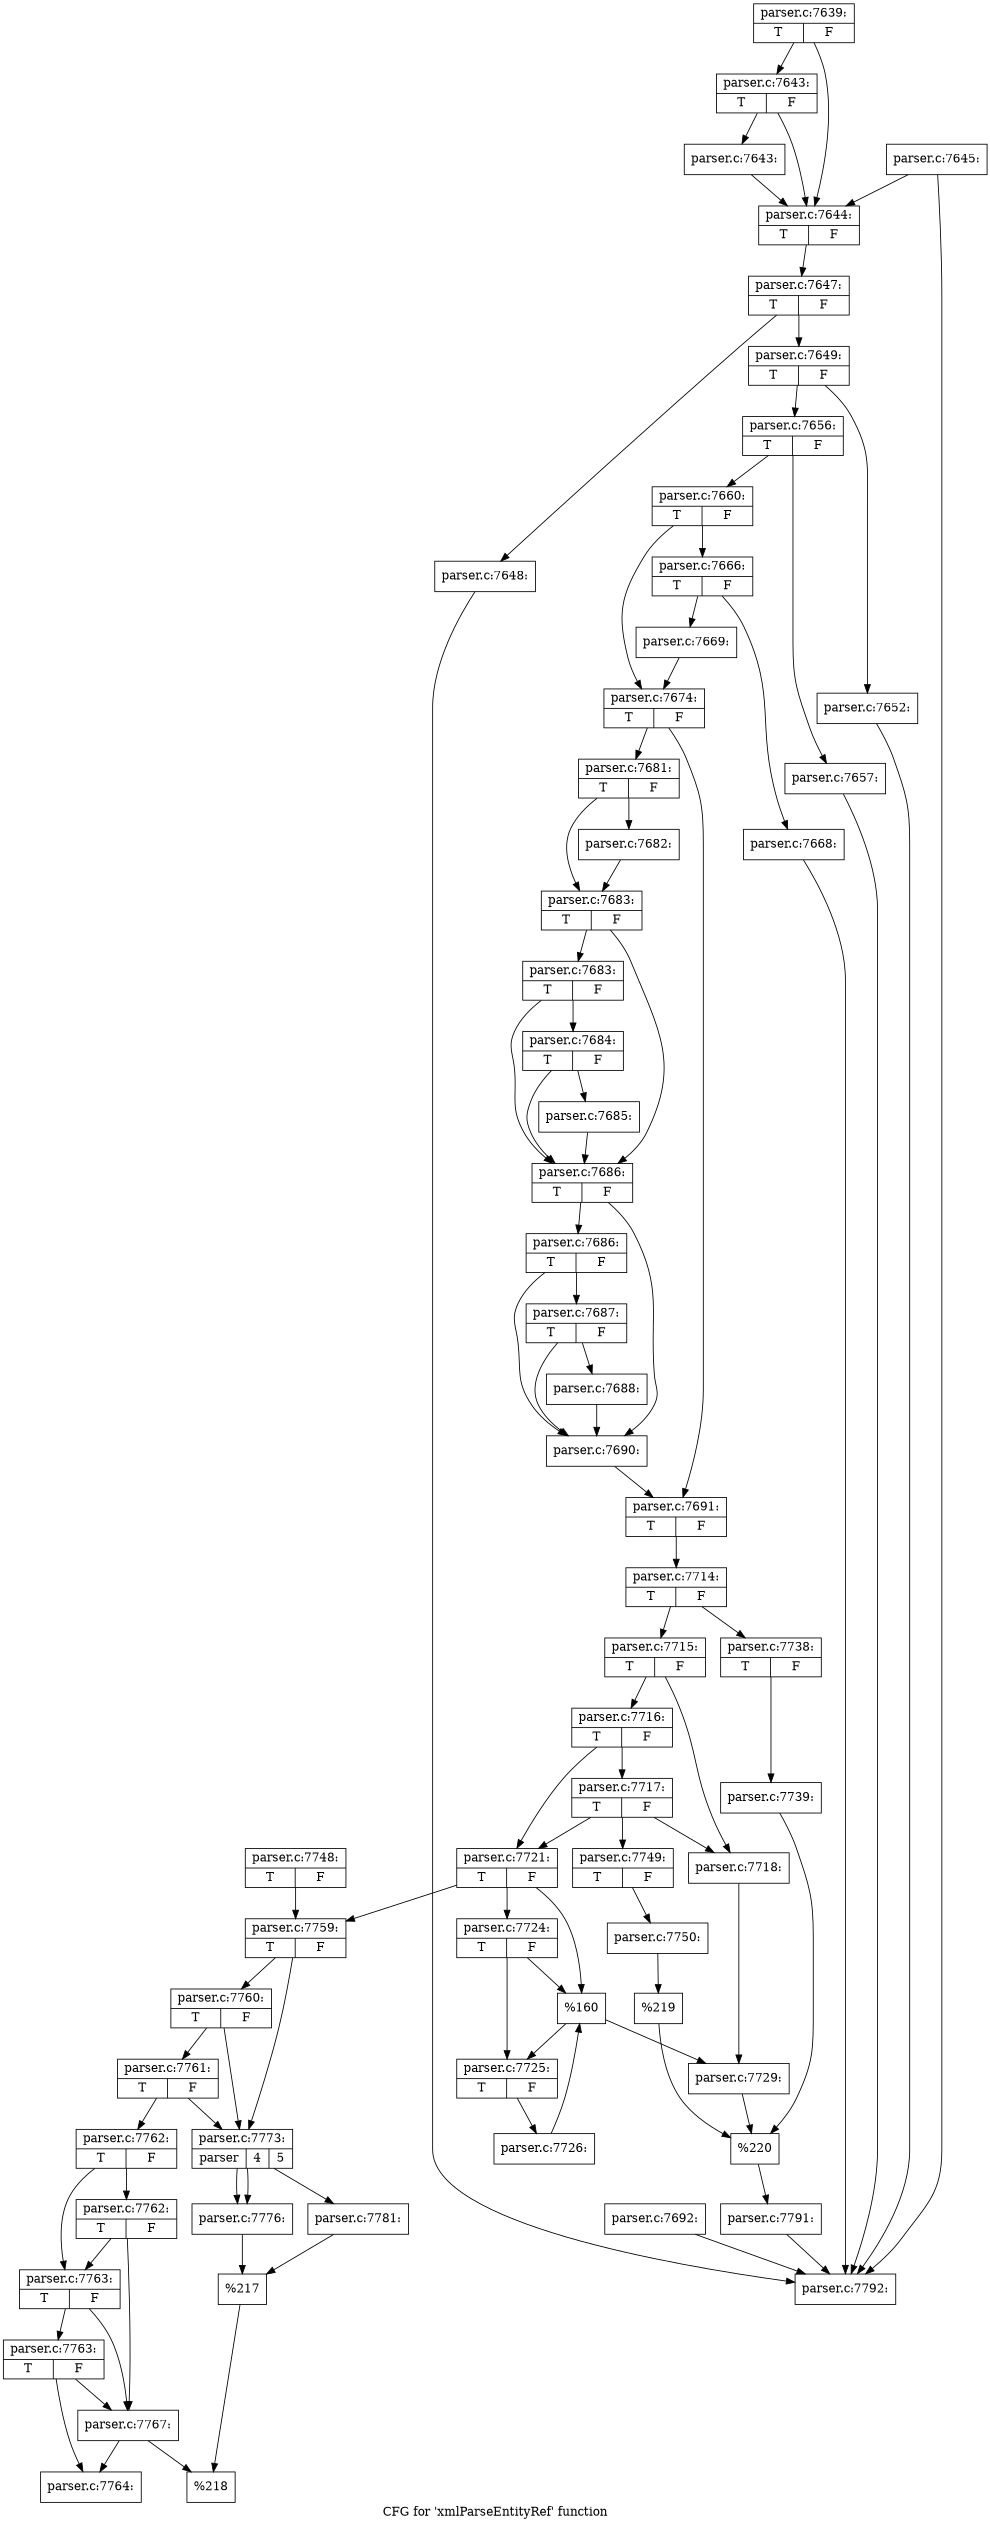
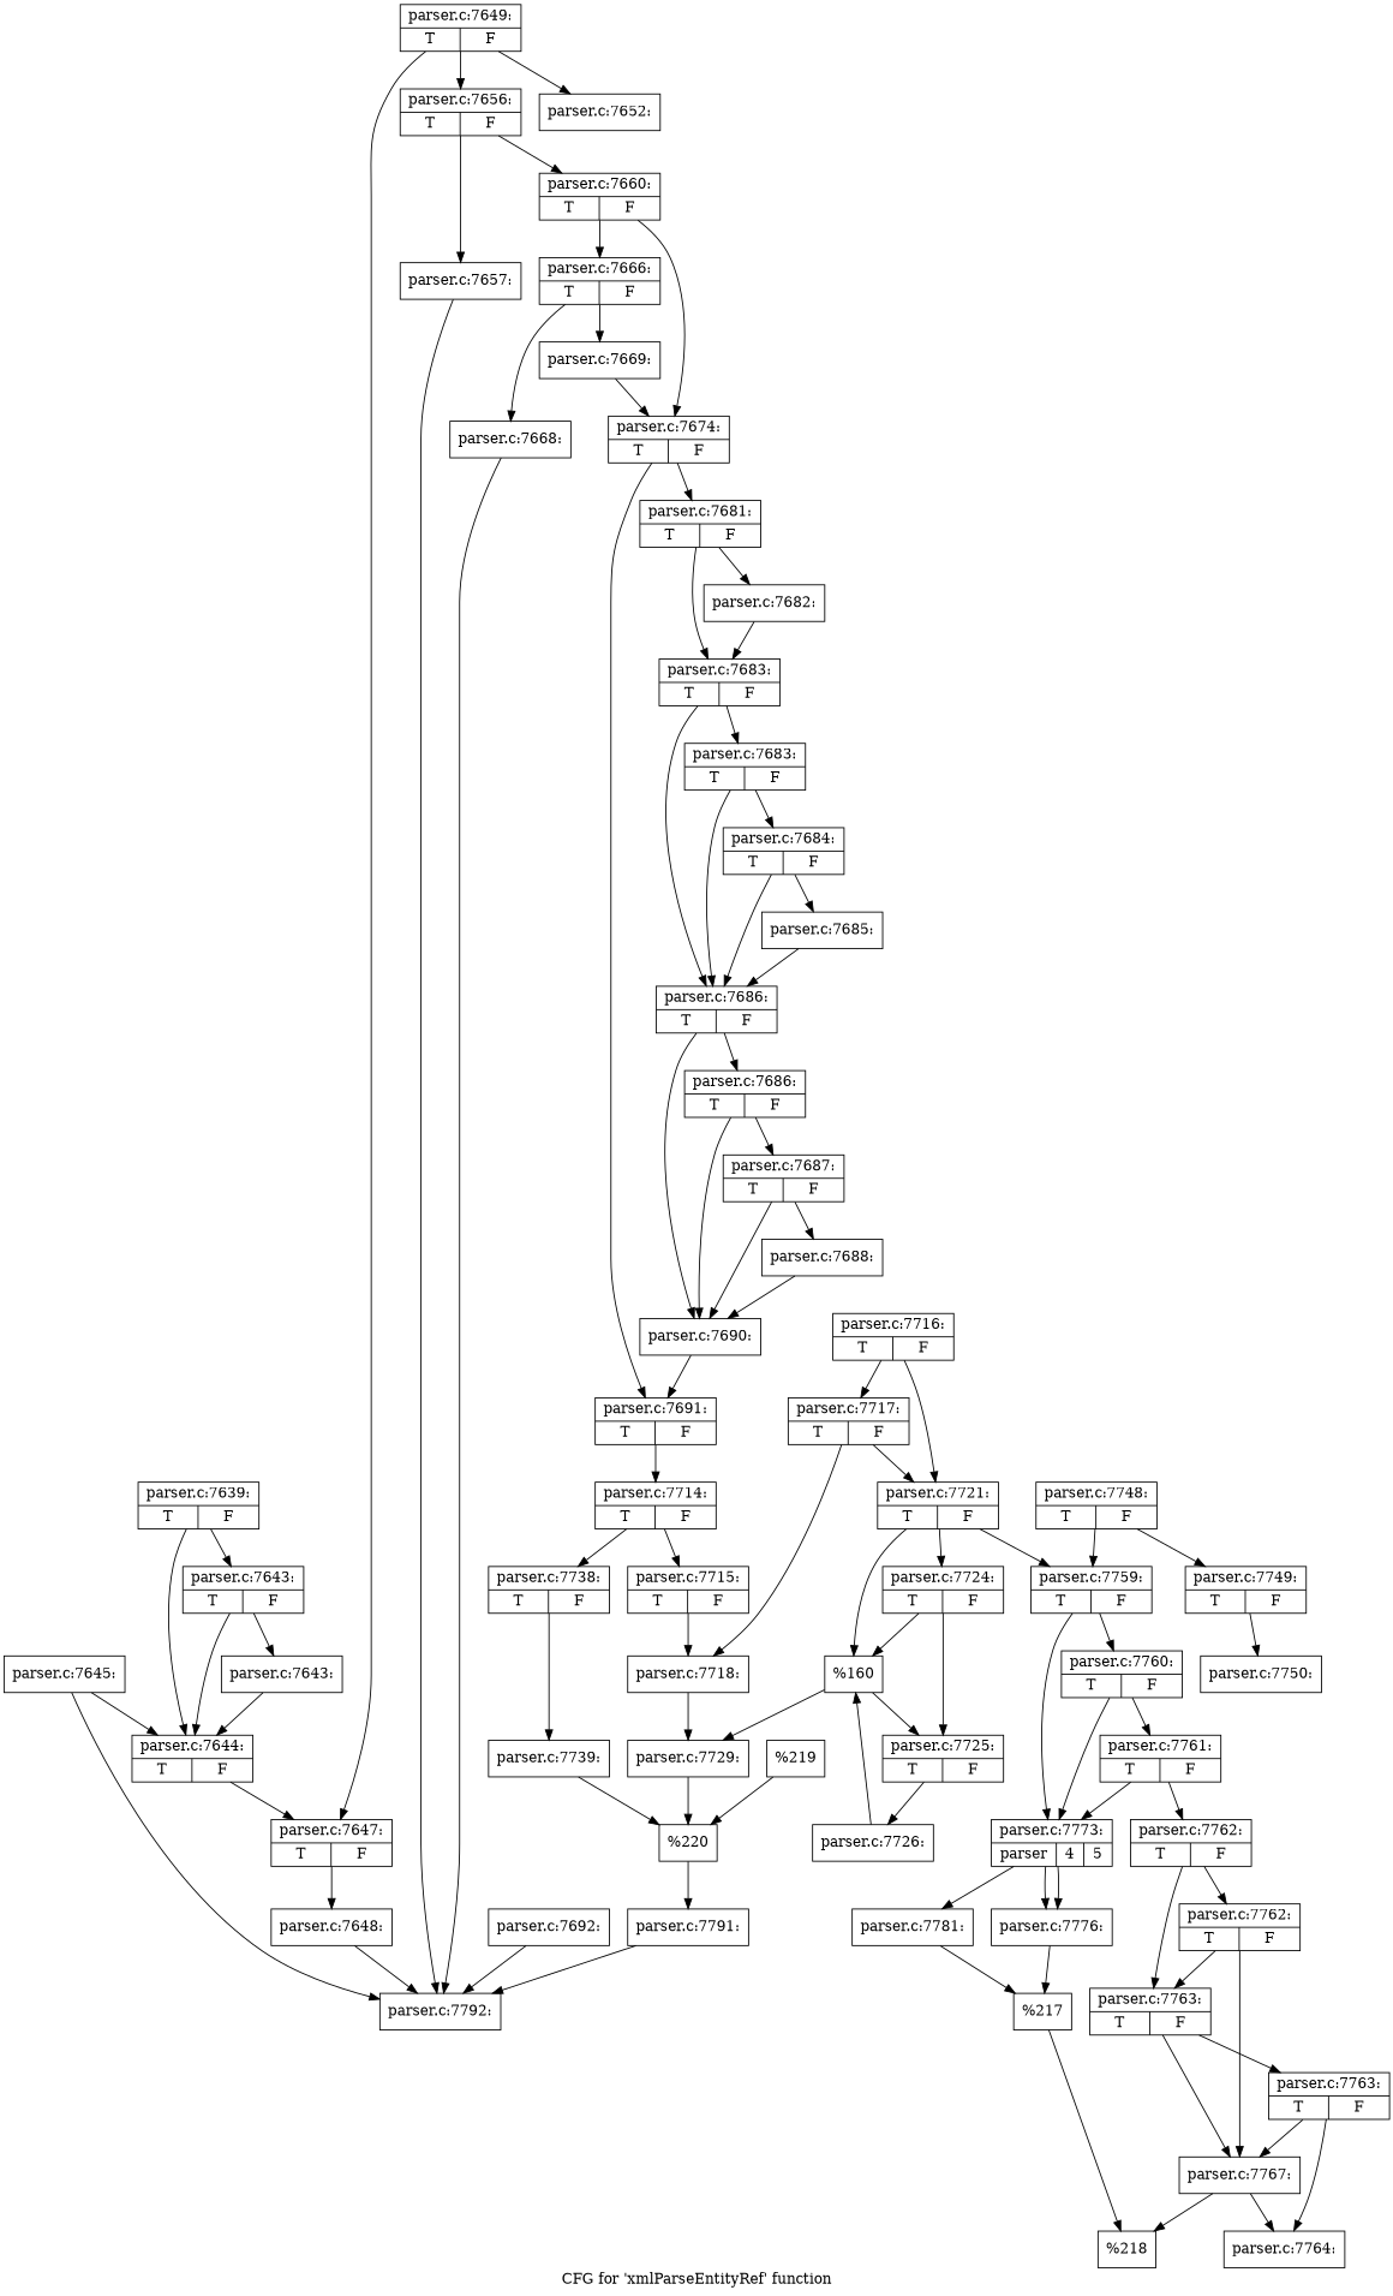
  digraph {
    label="CFG for 'xmlParseEntityRef' function"
    node [shape=record]
    n1 [label="{parser.c:7639:|{<s0>T|<s1>F}}"]
    n2 [label="{parser.c:7643:|{<s0>T|<s1>F}}"]
    n3 [label="{parser.c:7644:|{<s0>T|<s1>F}}"]
    n4 [label="{parser.c:7643:}"]
    n5 [label="{parser.c:7647:|{<s0>T|<s1>F}}"]
    n6 [label="{parser.c:7645:}"]
    n7 [label="{parser.c:7792:}"]
    n8 [label="{parser.c:7648:}"]
    n9 [label="{parser.c:7649:|{<s0>T|<s1>F}}"]
    n10 [label="{parser.c:7652:}"]
    n11 [label="{parser.c:7656:|{<s0>T|<s1>F}}"]
    n12 [label="{parser.c:7657:}"]
    n13 [label="{parser.c:7660:|{<s0>T|<s1>F}}"]
    n14 [label="{parser.c:7666:|{<s0>T|<s1>F}}"]
    n15 [label="{parser.c:7674:|{<s0>T|<s1>F}}"]
    n16 [label="{parser.c:7668:}"]
    n17 [label="{parser.c:7669:}"]
    n18 [label="{parser.c:7681:|{<s0>T|<s1>F}}"]
    n19 [label="{parser.c:7691:|{<s0>T|<s1>F}}"]
    n20 [label="{parser.c:7682:}"]
    n21 [label="{parser.c:7683:|{<s0>T|<s1>F}}"]
    n22 [label="{parser.c:7714:|{<s0>T|<s1>F}}"]
    n23 [label="{parser.c:7683:|{<s0>T|<s1>F}}"]
    n24 [label="{parser.c:7686:|{<s0>T|<s1>F}}"]
    n25 [label="{parser.c:7692:}"]
    n26 [label="{parser.c:7715:|{<s0>T|<s1>F}}"]
    n27 [label="{parser.c:7738:|{<s0>T|<s1>F}}"]
    n28 [label="{parser.c:7684:|{<s0>T|<s1>F}}"]
    n29 [label="{parser.c:7686:|{<s0>T|<s1>F}}"]
    n30 [label="{parser.c:7690:}"]
    n31 [label="{parser.c:7685:}"]
    n32 [label="{parser.c:7687:|{<s0>T|<s1>F}}"]
    n33 [label="{parser.c:7688:}"]
    n34 [label="{parser.c:7718:}"]
    n35 [label="{parser.c:7716:|{<s0>T|<s1>F}}"]
    n36 [label="{parser.c:7739:}"]
    n37 [label="{parser.c:7729:}"]
    n38 [label="{parser.c:7717:|{<s0>T|<s1>F}}"]
    n39 [label="{parser.c:7721:|{<s0>T|<s1>F}}"]
    n40 [label="{%220}"]
    n41 [label="{parser.c:7748:|{<s0>T|<s1>F}}"]
    n42 [label="{parser.c:7749:|{<s0>T|<s1>F}}"]
    n43 [label="{parser.c:7759:|{<s0>T|<s1>F}}"]
    n44 [label="{parser.c:7724:|{<s0>T|<s1>F}}"]
    n45 [label="{%160}"]
    n46 [label="{parser.c:7725:|{<s0>T|<s1>F}}"]
    n47 [label="{parser.c:7791:}"]
    n48 [label="{parser.c:7726:}"]
    n49 [label="{parser.c:7750:}"]
    n50 [label="{parser.c:7760:|{<s0>T|<s1>F}}"]
    n51 [label="{parser.c:7773:|{<s0>parser|<s1>4|<s2>5}}"]
    n52 [label="{%219}"]
    n53 [label="{parser.c:7761:|{<s0>T|<s1>F}}"]
    n54 [label="{parser.c:7781:}"]
    n55 [label="{parser.c:7776:}"]
    n56 [label="{parser.c:7762:|{<s0>T|<s1>F}}"]
    n57 [label="{%217}"]
    n58 [label="{parser.c:7763:|{<s0>T|<s1>F}}"]
    n59 [label="{parser.c:7762:|{<s0>T|<s1>F}}"]
    n60 [label="{parser.c:7767:}"]
    n61 [label="{parser.c:7763:|{<s0>T|<s1>F}}"]
    n62 [label="{%218}"]
    n63 [label="{parser.c:7764:}"]
    n1 -> n2
    n1 -> n3
    n2 -> n3
    n2 -> n4
    n3 -> n5
    n4 -> n3
    n5 -> n8
-   n5 -> n9
+   n9 -> n5
    n6 -> n3
    n6 -> n7
    n8 -> n7
    n9 -> n10
    n9 -> n11
-   n10 -> n7
    n11 -> n12
    n11 -> n13
    n12 -> n7
    n13 -> n14
    n13 -> n15
    n14 -> n16
    n14 -> n17
    n15 -> n18
    n15 -> n19
    n16 -> n7
    n17 -> n15
    n18 -> n20
    n18 -> n21
    n19 -> n22
    n20 -> n21
    n21 -> n23
    n21 -> n24
    n22 -> n26
    n22 -> n27
    n23 -> n24
    n23 -> n28
    n24 -> n29
    n24 -> n30
    n25 -> n7
    n26 -> n34
-   n26 -> n35
    n27 -> n36
    n28 -> n24
    n28 -> n31
    n29 -> n30
    n29 -> n32
    n30 -> n19
    n31 -> n24
    n32 -> n30
    n32 -> n33
    n33 -> n30
    n34 -> n37
    n35 -> n38
    n35 -> n39
    n36 -> n40
    n37 -> n40
    n38 -> n34
    n38 -> n39
    n39 -> n43
    n39 -> n44
    n39 -> n45
    n40 -> n47
-   n38 -> n42
+   n41 -> n42
    n41 -> n43
    n42 -> n49
    n43 -> n50
    n43 -> n51
    n44 -> n45
    n44 -> n46
    n45 -> n37
    n45 -> n46
    n46 -> n48
    n47 -> n7
    n48 -> n45
-   n49 -> n52
    n50 -> n51
    n50 -> n53
    n51 -> n54
    n51 -> n55
    n51 -> n55
    n52 -> n40
    n53 -> n51
    n53 -> n56
    n54 -> n57
    n55 -> n57
    n56 -> n58
    n56 -> n59
    n57 -> n62
    n58 -> n60
    n58 -> n61
    n59 -> n58
    n59 -> n60
    n60 -> n62
    n60 -> n63
    n61 -> n60
    n61 -> n63
  }
